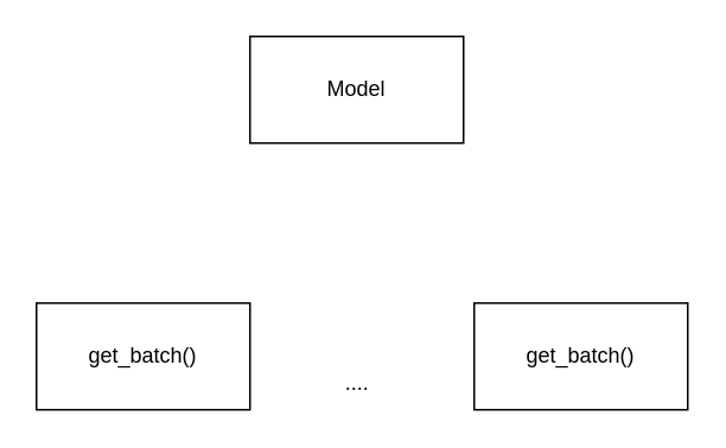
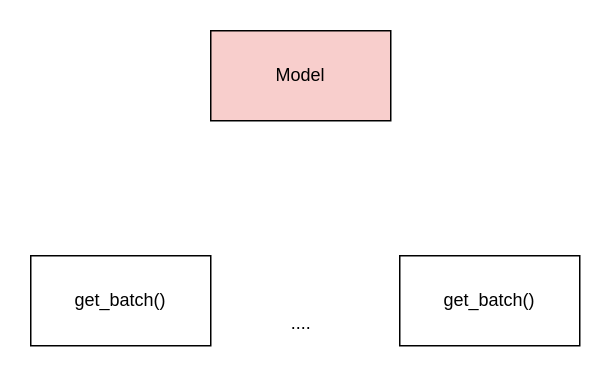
  <mxCell id="0" />
  <mxCell id="1" parent="0" />
- <mxCell id="2" value="Model" style="rounded=0;whiteSpace=wrap;html=1;" vertex="1" parent="1"><mxGeometry x="140" y="20" width="120" height="60" as="geometry" /></mxCell>
+ <mxCell id="2" value="Model" style="rounded=0;whiteSpace=wrap;html=1;fillColor=#f8cecc;" vertex="1" parent="1"><mxGeometry x="140" y="20" width="120" height="60" as="geometry" /></mxCell>
  <mxCell id="3" value="get_batch()" style="rounded=0;whiteSpace=wrap;html=1;" vertex="1" parent="1"><mxGeometry x="20" y="170" width="120" height="60" as="geometry" /></mxCell>
  <mxCell id="4" value="get_batch()" style="rounded=0;whiteSpace=wrap;html=1;" vertex="1" parent="1"><mxGeometry x="266" y="170" width="120" height="60" as="geometry" /></mxCell>
  <mxCell id="5" value="...." style="text;html=1;align=center;verticalAlign=middle;resizable=0;points=[];autosize=1;strokeColor=none;fillColor=none;" vertex="1" parent="1"><mxGeometry x="180" y="200" width="40" height="30" as="geometry" /></mxCell>
